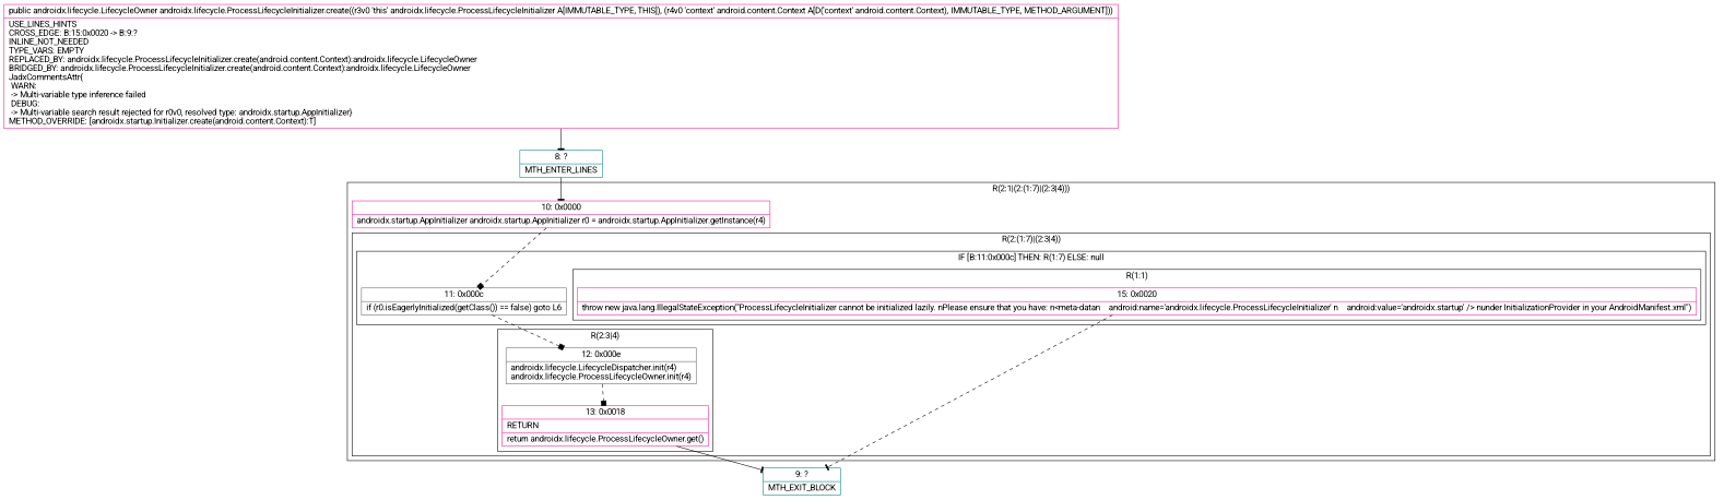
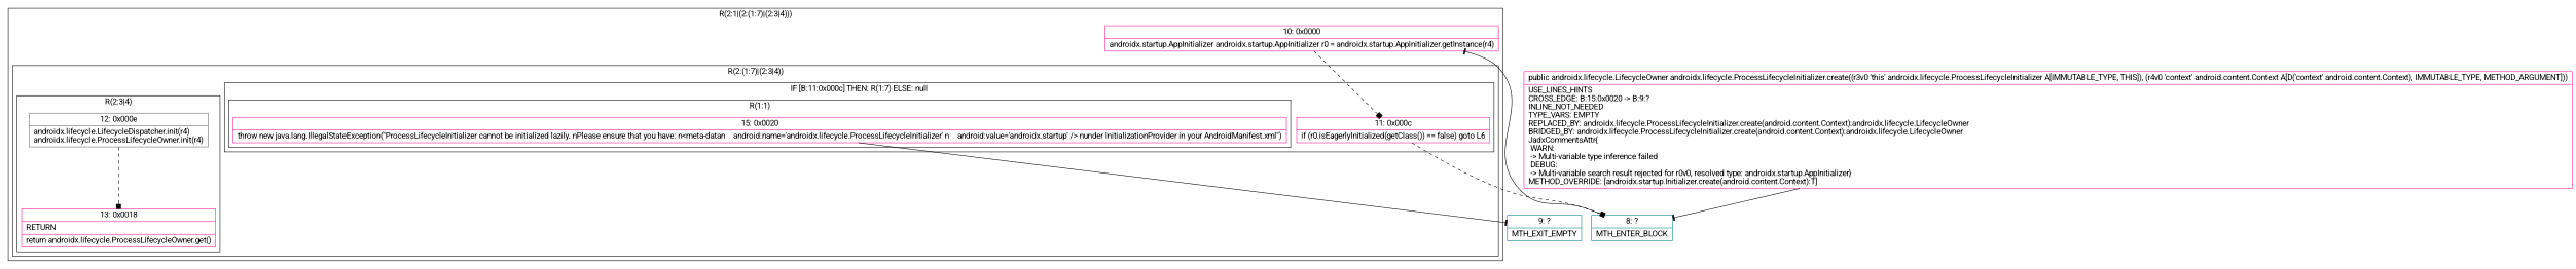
  digraph {
    fontname=Roboto
    node [color=deeppink fontname=Roboto shape=record]
    edge [arrowhead=tee fontname=Roboto style=solid]
    n1 [label="{15\:\ 0x0020|throw new java.lang.IllegalStateException(\"ProcessLifecycleInitializer cannot be initialized lazily. nPlease ensure that you have: n\<meta\-datan    android:name='androidx.lifecycle.ProcessLifecycleInitializer' n    android:value='androidx.startup' \/\> nunder InitializationProvider in your AndroidManifest.xml\")\l}"]
-   n2 [color=gray40 label="{11\:\ 0x000c|if (r0.isEagerlyInitialized(getClass()) == false) goto L6\l}"]
+   n2 [label="{11\:\ 0x000c|if (r0.isEagerlyInitialized(getClass()) == false) goto L6\l}"]
    n3 [color=gray40 label="{12\:\ 0x000e|androidx.lifecycle.LifecycleDispatcher.init(r4)\landroidx.lifecycle.ProcessLifecycleOwner.init(r4)\l}"]
    n4 [label="{13\:\ 0x0018|RETURN\l|return androidx.lifecycle.ProcessLifecycleOwner.get()\l}"]
    n5 [label="{10\:\ 0x0000|androidx.startup.AppInitializer androidx.startup.AppInitializer r0 = androidx.startup.AppInitializer.getInstance(r4)\l}"]
-   n6 [color=teal label="{9\:\ ?|MTH_EXIT_BLOCK\l}"]
-   n7 [color=teal label="{8\:\ ?|MTH_ENTER_LINES\l}"]
+   n6 [color=teal label="{9\:\ ?|MTH_EXIT_EMPTY\l}"]
+   n7 [color=teal label="{8\:\ ?|MTH_ENTER_BLOCK\l}"]
    n8 [label="{public androidx.lifecycle.LifecycleOwner androidx.lifecycle.ProcessLifecycleInitializer.create((r3v0 'this' androidx.lifecycle.ProcessLifecycleInitializer A[IMMUTABLE_TYPE, THIS]), (r4v0 'context' android.content.Context A[D('context' android.content.Context), IMMUTABLE_TYPE, METHOD_ARGUMENT]))  | USE_LINES_HINTS\lCROSS_EDGE: B:15:0x0020 \-\> B:9:?\lINLINE_NOT_NEEDED\lTYPE_VARS: EMPTY\lREPLACED_BY: androidx.lifecycle.ProcessLifecycleInitializer.create(android.content.Context):androidx.lifecycle.LifecycleOwner\lBRIDGED_BY: androidx.lifecycle.ProcessLifecycleInitializer.create(android.content.Context):androidx.lifecycle.LifecycleOwner\lJadxCommentsAttr\{\l WARN: \l \-\> Multi\-variable type inference failed\l DEBUG: \l \-\> Multi\-variable search result rejected for r0v0, resolved type: androidx.startup.AppInitializer\}\lMETHOD_OVERRIDE: [androidx.startup.Initializer.create(android.content.Context):T]\l}"]
    subgraph cluster_1 {
      label="R(2:1|(2:(1:7)|(2:3|4)))"
      n5
      subgraph cluster_2 {
        label="R(2:(1:7)|(2:3|4))"
        subgraph cluster_3 {
          label="IF [B:11:0x000c] THEN: R(1:7) ELSE: null"
          n2
          subgraph cluster_4 {
            label="R(1:1)"
            n1
          }
        }
        subgraph cluster_5 {
          label="R(2:3|4)"
          n3
          n4
        }
      }
    }
-   n1 -> n6 [style=dashed]
-   n2 -> n3 [arrowhead=box style=dashed]
+   n1 -> n6
+   n2 -> n7 [arrowhead=box style=dashed]
    n3 -> n4 [arrowhead=box style=dashed]
-   n4 -> n6
    n5 -> n2 [arrowhead=box style=dashed]
    n7 -> n5
    n8 -> n7
  }
